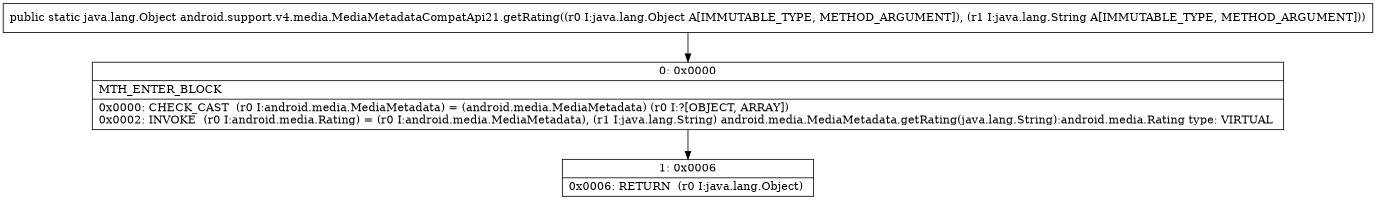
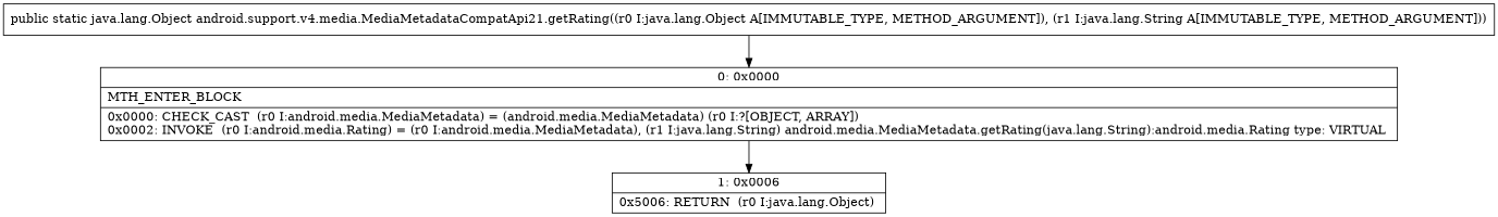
  digraph {
    node [shape=record]
    n1 [label="{0\:\ 0x0000|MTH_ENTER_BLOCK\l|0x0000: CHECK_CAST  (r0 I:android.media.MediaMetadata) = (android.media.MediaMetadata) (r0 I:?[OBJECT, ARRAY]) \l0x0002: INVOKE  (r0 I:android.media.Rating) = (r0 I:android.media.MediaMetadata), (r1 I:java.lang.String) android.media.MediaMetadata.getRating(java.lang.String):android.media.Rating type: VIRTUAL \l}"]
-   n2 [label="{1\:\ 0x0006|0x0006: RETURN  (r0 I:java.lang.Object) \l}"]
+   n2 [label="{1\:\ 0x0006|0x5006: RETURN  (r0 I:java.lang.Object) \l}"]
    n3 [label="{public static java.lang.Object android.support.v4.media.MediaMetadataCompatApi21.getRating((r0 I:java.lang.Object A[IMMUTABLE_TYPE, METHOD_ARGUMENT]), (r1 I:java.lang.String A[IMMUTABLE_TYPE, METHOD_ARGUMENT])) }"]
    n1 -> n2
    n3 -> n1
  }
